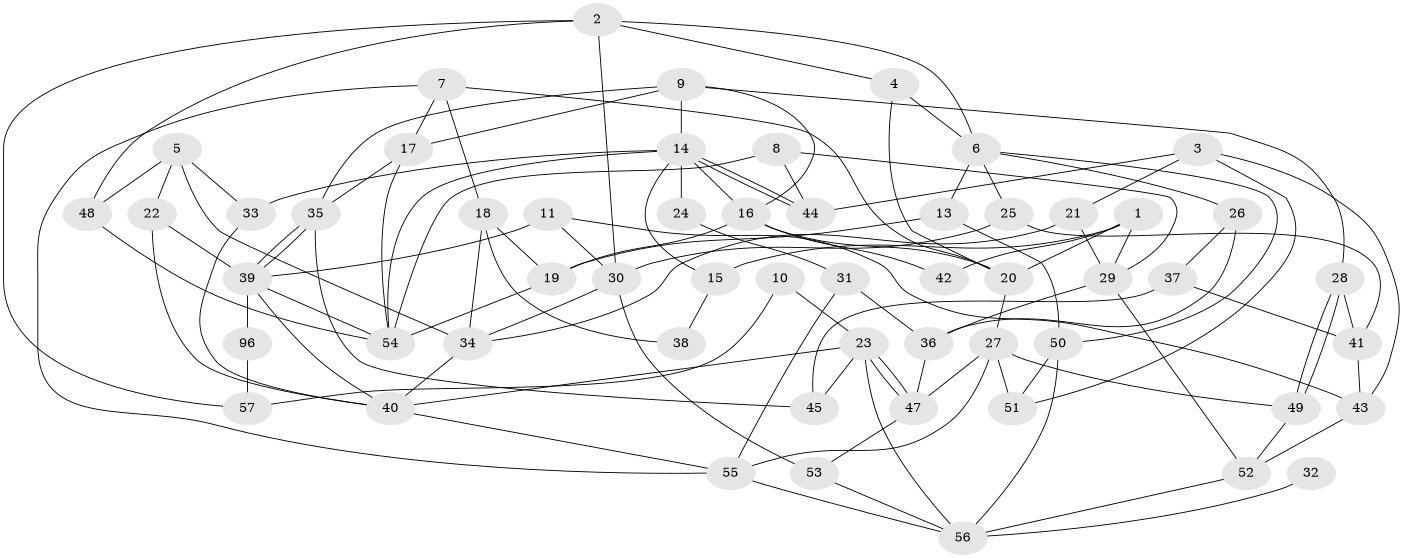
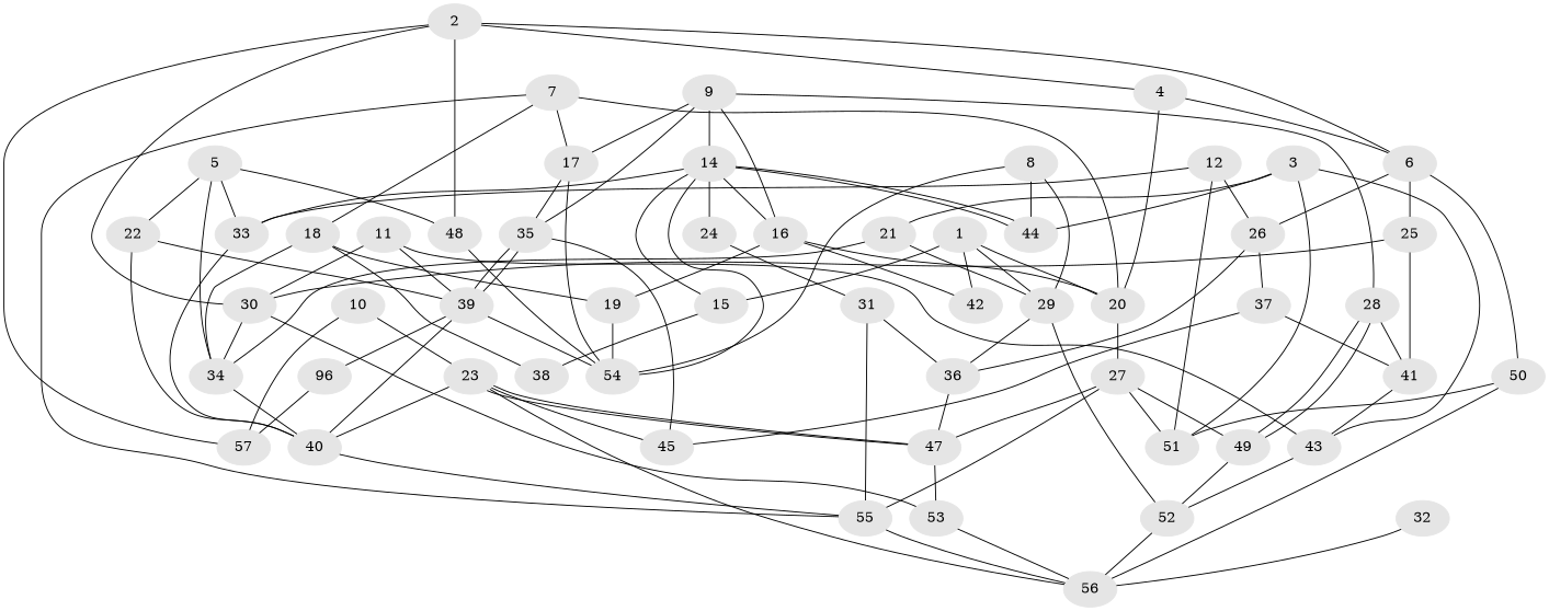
  graph {
    node [color=gray90 style=filled]
    1
    15
    20
    42
    29
    38
    27
    21
    34
    2
    4
    6
    30
    48
    57
-   13
    25
    26
    50
    53
    54
    3
    43
    44
    51
    52
    5
    22
    33
    39
    40
    19
    41
    36
    37
    56
    7
    17
    18
    55
    35
    8
    9
    16
    28
    14
    49
    45
    10
    23
    24
    47
    11
    n54 [label=96]
+   12
    31
    32
    1 -- 15
    1 -- 20
    1 -- 42
    1 -- 29
    15 -- 38
    20 -- 27
    29 -- 52
    29 -- 36
    27 -- 51
    27 -- 55
    27 -- 49
    27 -- 47
    21 -- 29
    21 -- 34
    34 -- 40
    2 -- 4
    2 -- 6
    2 -- 30
    2 -- 48
    2 -- 57
    4 -- 20
    4 -- 6
-   6 -- 13
    6 -- 25
    6 -- 26
    6 -- 50
    30 -- 34
    30 -- 53
    48 -- 54
-   13 -- 50
-   13 -- 19
    25 -- 30
    25 -- 41
    26 -- 36
    26 -- 37
    50 -- 51
    50 -- 56
    53 -- 56
    3 -- 21
    3 -- 43
    3 -- 44
    3 -- 51
    43 -- 52
    52 -- 56
    5 -- 34
    5 -- 48
    5 -- 22
    5 -- 33
    22 -- 39
    22 -- 40
    33 -- 40
    39 -- 54
    39 -- 40
    39 -- n54
    40 -- 55
    19 -- 54
    41 -- 43
    36 -- 47
    37 -- 41
    37 -- 45
    7 -- 20
    7 -- 17
    7 -- 18
    7 -- 55
    17 -- 54
    17 -- 35
    18 -- 38
    18 -- 34
    18 -- 19
    55 -- 56
    35 -- 39
    35 -- 39
    35 -- 45
    8 -- 29
    8 -- 54
    8 -- 44
    9 -- 17
    9 -- 35
    9 -- 16
    9 -- 28
    9 -- 14
    16 -- 20
    16 -- 42
    16 -- 19
    28 -- 41
    28 -- 49
    28 -- 49
    14 -- 15
    14 -- 54
    14 -- 44
    14 -- 44
    14 -- 33
    14 -- 16
    14 -- 24
    49 -- 52
    10 -- 57
    10 -- 23
    23 -- 40
    23 -- 56
    23 -- 45
    23 -- 47
    23 -- 47
    24 -- 31
    47 -- 53
    11 -- 30
    11 -- 43
    11 -- 39
    n54 -- 57
+   12 -- 26
+   12 -- 51
+   12 -- 33
    31 -- 36
    31 -- 55
    32 -- 56
  }
